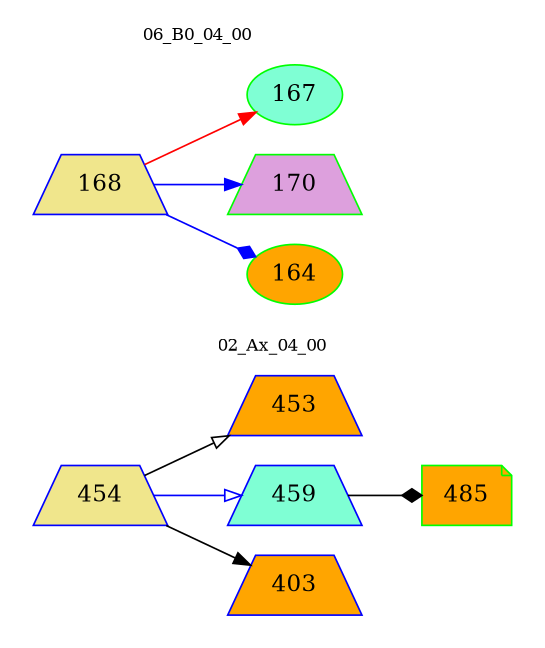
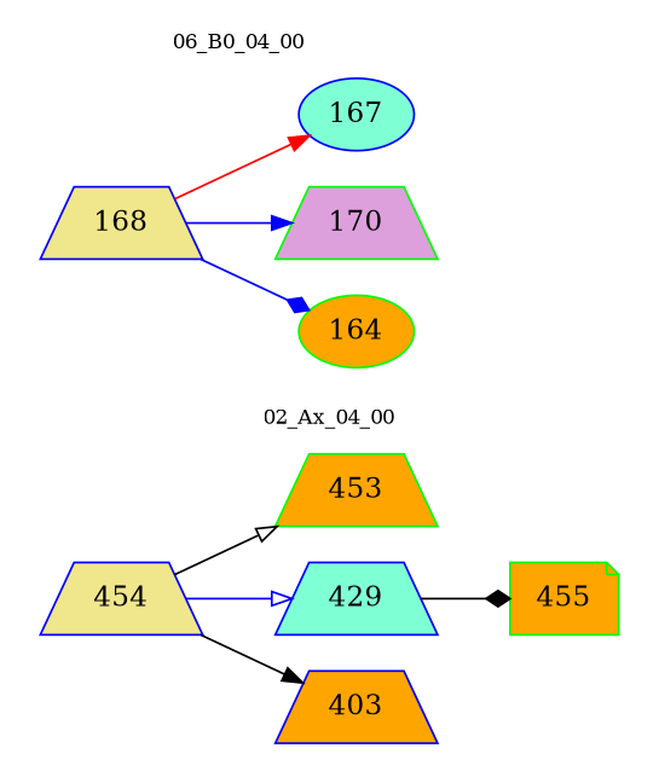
  digraph {
    rankdir=LR
    node [color=blue fillcolor=orange shape=trapezium style=filled]
    edge [arrowhead=normal color=black]
    n1 [fillcolor=khaki label=454]
    n2 [label=403]
-   n3 [fillcolor=aquamarine label=459]
-   n4 [label=453]
-   n5 [color=green label=485 shape=note]
+   n3 [fillcolor=aquamarine label=429]
+   n4 [color=green label=453]
+   n5 [color=green label=455 shape=note]
    n6 [fillcolor=khaki label=168]
    n7 [color=green label=164 shape=ellipse]
    n8 [color=green fillcolor=plum label=170]
-   n9 [color=green fillcolor=aquamarine label=167 shape=ellipse]
+   n9 [fillcolor=aquamarine label=167 shape=ellipse]
    subgraph cluster_1 {
      color=white
      fontsize=10
      label="02_Ax_04_00"
      n1
      n2
      n3
      n4
      n5
    }
    subgraph cluster_2 {
      color=white
      fontsize=10
      label="06_B0_04_00"
      n6
      n7
      n8
      n9
    }
    n1 -> n2
    n1 -> n3 [arrowhead=onormal color=blue]
    n1 -> n4 [arrowhead=onormal]
    n3 -> n5 [arrowhead=diamond]
    n6 -> n7 [arrowhead=diamond color=blue]
    n6 -> n8 [color=blue]
    n6 -> n9 [color=red]
  }
